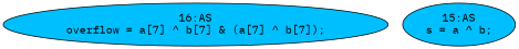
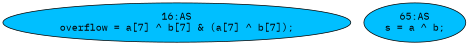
  strict digraph {
    fontname="IBM Plex Mono"
    node [fillcolor=deepskyblue statements="[]" style=filled typ=Assign fontname="IBM Plex Mono"]
    n1 [ast="<pyverilog.vparser.ast.Assign object at 0x7f971c38ec10>" def_var="['overflow']" label="16:AS\noverflow = a[7] ^ b[7] & (a[7] ^ b[7]);" use_var="['a', 'b', 'a', 'b']"]
-   n2 [ast="<pyverilog.vparser.ast.Assign object at 0x7f971c396950>" def_var="['s']" label="15:AS\ns = a ^ b;" use_var="['a', 'b']"]
+   n2 [ast="<pyverilog.vparser.ast.Assign object at 0x7f971c396950>" def_var="['s']" label="65:AS\ns = a ^ b;" use_var="['a', 'b']"]
  }
